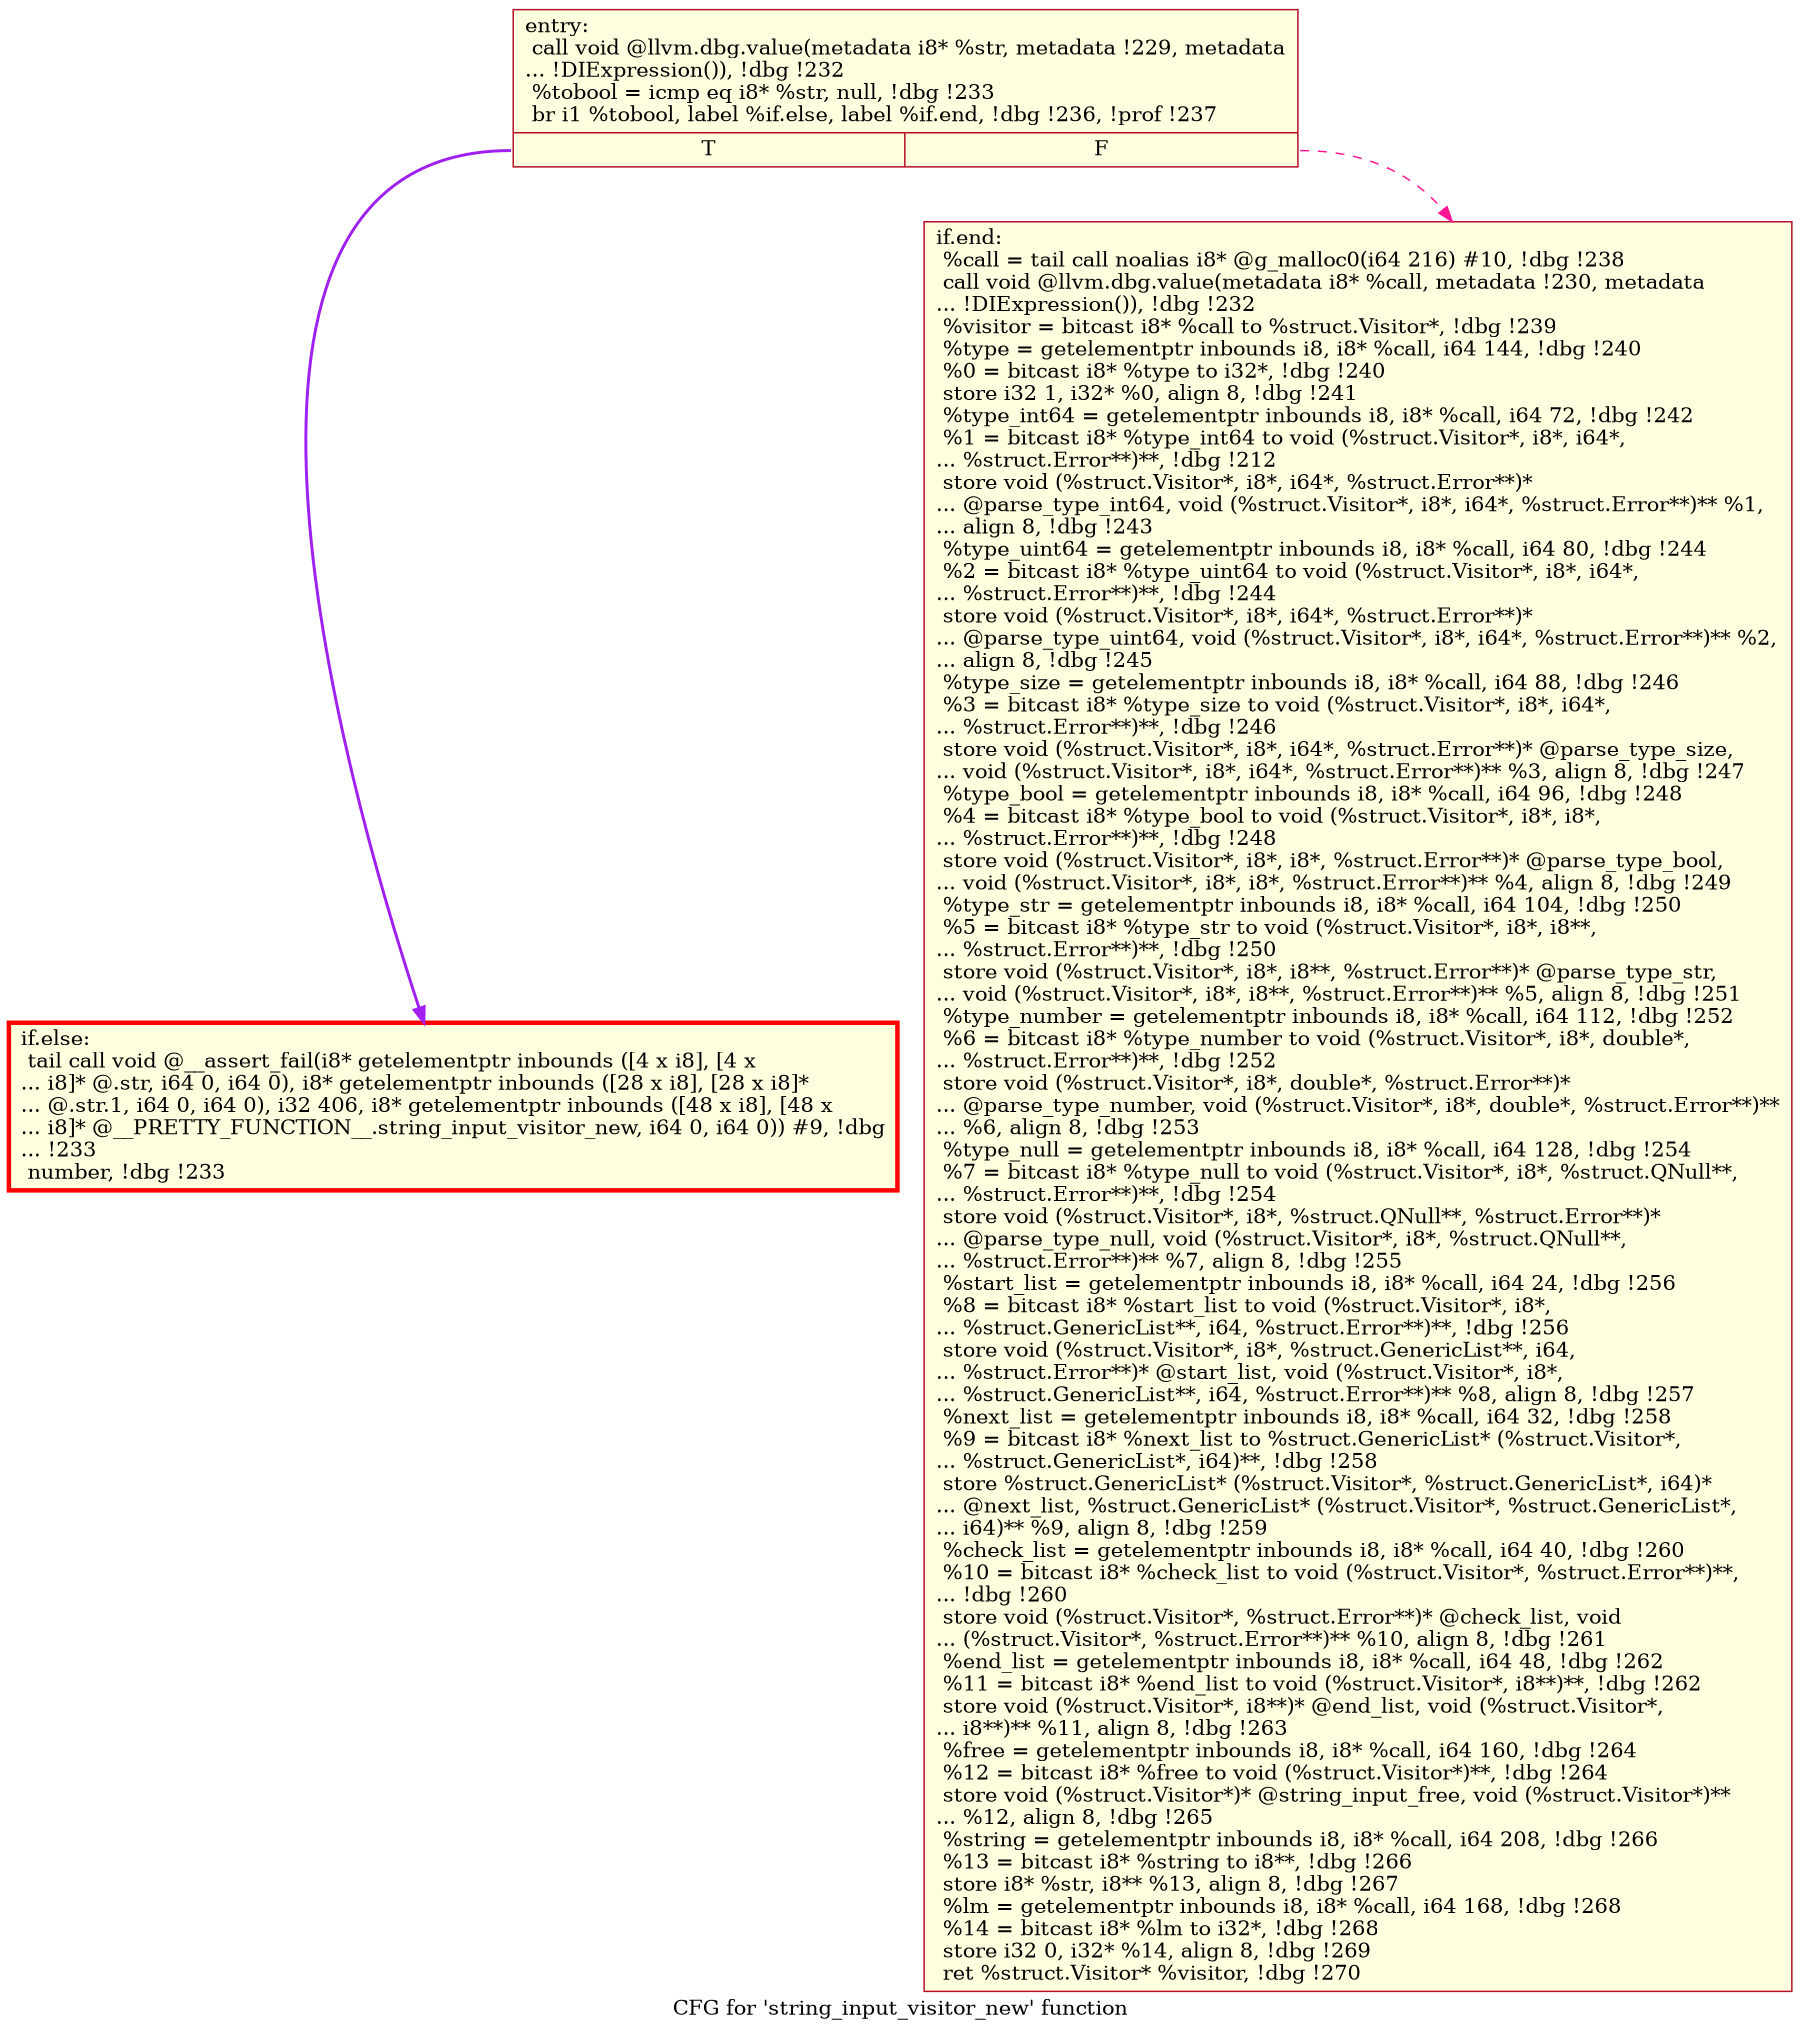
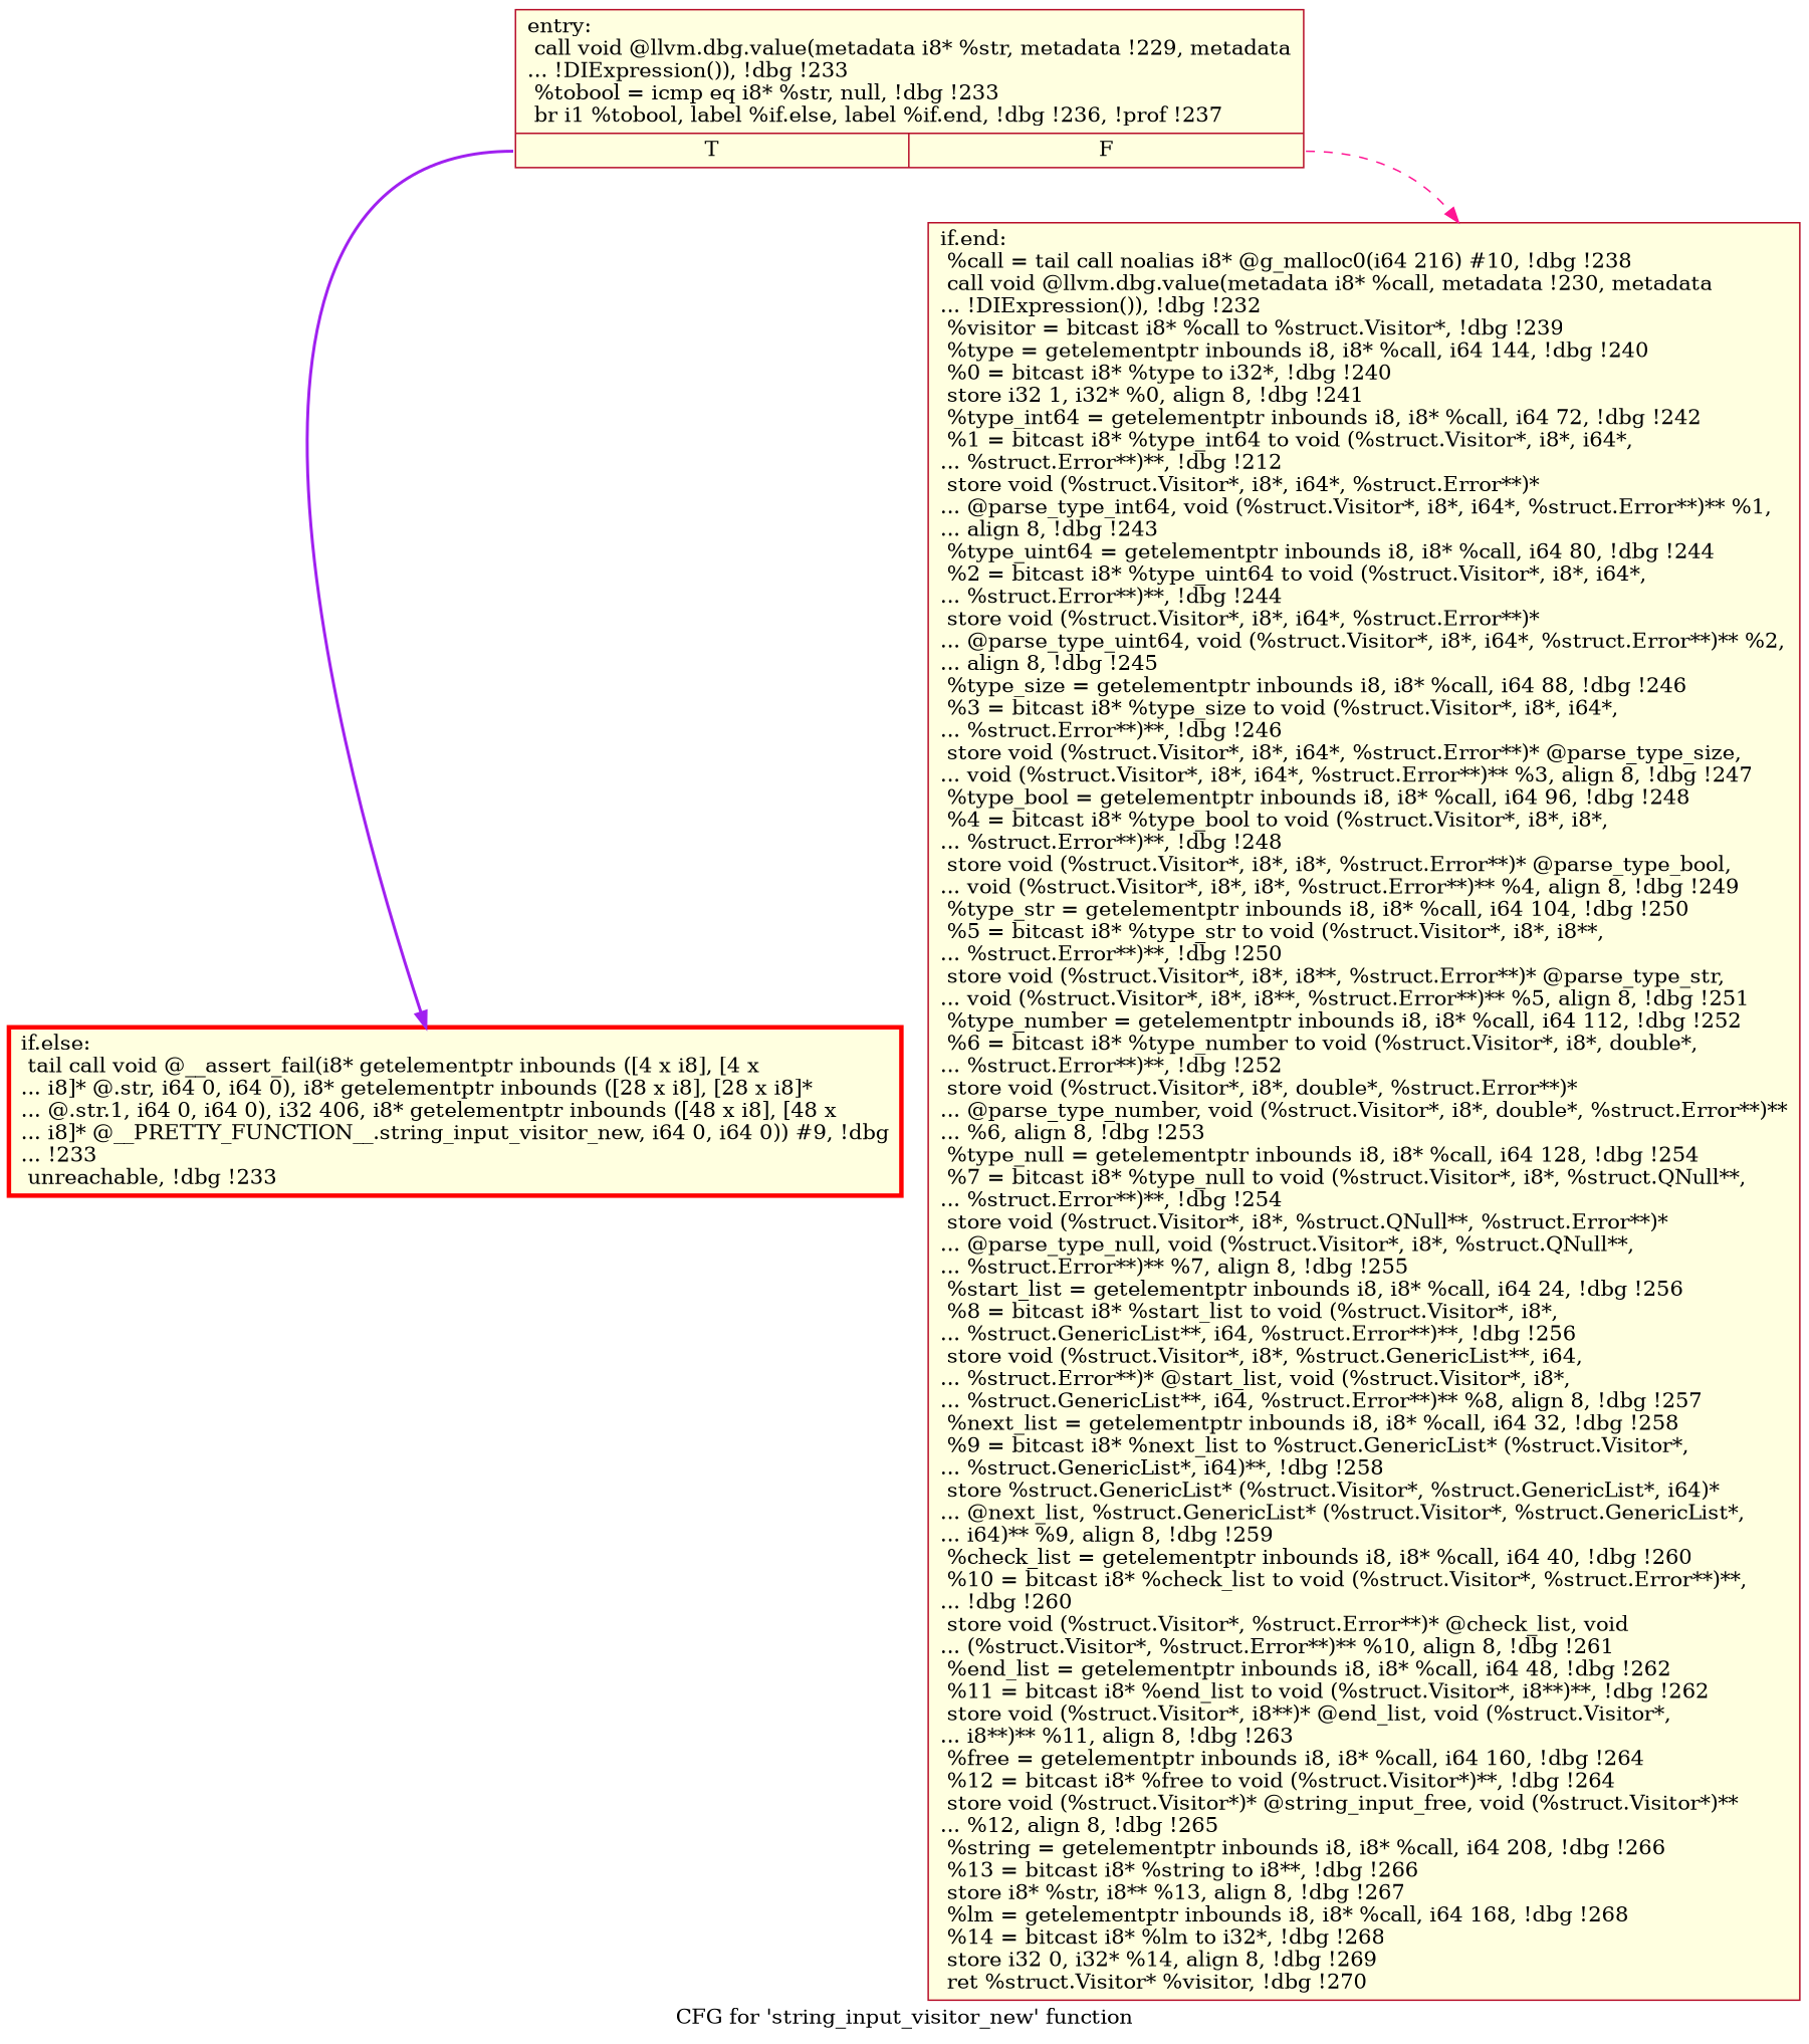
  digraph {
    label="CFG for 'string_input_visitor_new' function"
    node [color="#b70d28ff" fillcolor=lightyellow shape=record style=filled]
-   n1 [label="{entry:\l  call void @llvm.dbg.value(metadata i8* %str, metadata !229, metadata\l... !DIExpression()), !dbg !232\l  %tobool = icmp eq i8* %str, null, !dbg !233\l  br i1 %tobool, label %if.else, label %if.end, !dbg !236, !prof !237\l|{<s0>T|<s1>F}}"]
-   n2 [color=red label="{if.else:                                          \l  tail call void @__assert_fail(i8* getelementptr inbounds ([4 x i8], [4 x\l... i8]* @.str, i64 0, i64 0), i8* getelementptr inbounds ([28 x i8], [28 x i8]*\l... @.str.1, i64 0, i64 0), i32 406, i8* getelementptr inbounds ([48 x i8], [48 x\l... i8]* @__PRETTY_FUNCTION__.string_input_visitor_new, i64 0, i64 0)) #9, !dbg\l... !233\l  number, !dbg !233\l}" penwidth=3.0]
+   n1 [label="{entry:\l  call void @llvm.dbg.value(metadata i8* %str, metadata !229, metadata\l... !DIExpression()), !dbg !233\l  %tobool = icmp eq i8* %str, null, !dbg !233\l  br i1 %tobool, label %if.else, label %if.end, !dbg !236, !prof !237\l|{<s0>T|<s1>F}}"]
+   n2 [color=red label="{if.else:                                          \l  tail call void @__assert_fail(i8* getelementptr inbounds ([4 x i8], [4 x\l... i8]* @.str, i64 0, i64 0), i8* getelementptr inbounds ([28 x i8], [28 x i8]*\l... @.str.1, i64 0, i64 0), i32 406, i8* getelementptr inbounds ([48 x i8], [48 x\l... i8]* @__PRETTY_FUNCTION__.string_input_visitor_new, i64 0, i64 0)) #9, !dbg\l... !233\l  unreachable, !dbg !233\l}" penwidth=3.0]
    n3 [label="{if.end:                                           \l  %call = tail call noalias i8* @g_malloc0(i64 216) #10, !dbg !238\l  call void @llvm.dbg.value(metadata i8* %call, metadata !230, metadata\l... !DIExpression()), !dbg !232\l  %visitor = bitcast i8* %call to %struct.Visitor*, !dbg !239\l  %type = getelementptr inbounds i8, i8* %call, i64 144, !dbg !240\l  %0 = bitcast i8* %type to i32*, !dbg !240\l  store i32 1, i32* %0, align 8, !dbg !241\l  %type_int64 = getelementptr inbounds i8, i8* %call, i64 72, !dbg !242\l  %1 = bitcast i8* %type_int64 to void (%struct.Visitor*, i8*, i64*,\l... %struct.Error**)**, !dbg !212\l  store void (%struct.Visitor*, i8*, i64*, %struct.Error**)*\l... @parse_type_int64, void (%struct.Visitor*, i8*, i64*, %struct.Error**)** %1,\l... align 8, !dbg !243\l  %type_uint64 = getelementptr inbounds i8, i8* %call, i64 80, !dbg !244\l  %2 = bitcast i8* %type_uint64 to void (%struct.Visitor*, i8*, i64*,\l... %struct.Error**)**, !dbg !244\l  store void (%struct.Visitor*, i8*, i64*, %struct.Error**)*\l... @parse_type_uint64, void (%struct.Visitor*, i8*, i64*, %struct.Error**)** %2,\l... align 8, !dbg !245\l  %type_size = getelementptr inbounds i8, i8* %call, i64 88, !dbg !246\l  %3 = bitcast i8* %type_size to void (%struct.Visitor*, i8*, i64*,\l... %struct.Error**)**, !dbg !246\l  store void (%struct.Visitor*, i8*, i64*, %struct.Error**)* @parse_type_size,\l... void (%struct.Visitor*, i8*, i64*, %struct.Error**)** %3, align 8, !dbg !247\l  %type_bool = getelementptr inbounds i8, i8* %call, i64 96, !dbg !248\l  %4 = bitcast i8* %type_bool to void (%struct.Visitor*, i8*, i8*,\l... %struct.Error**)**, !dbg !248\l  store void (%struct.Visitor*, i8*, i8*, %struct.Error**)* @parse_type_bool,\l... void (%struct.Visitor*, i8*, i8*, %struct.Error**)** %4, align 8, !dbg !249\l  %type_str = getelementptr inbounds i8, i8* %call, i64 104, !dbg !250\l  %5 = bitcast i8* %type_str to void (%struct.Visitor*, i8*, i8**,\l... %struct.Error**)**, !dbg !250\l  store void (%struct.Visitor*, i8*, i8**, %struct.Error**)* @parse_type_str,\l... void (%struct.Visitor*, i8*, i8**, %struct.Error**)** %5, align 8, !dbg !251\l  %type_number = getelementptr inbounds i8, i8* %call, i64 112, !dbg !252\l  %6 = bitcast i8* %type_number to void (%struct.Visitor*, i8*, double*,\l... %struct.Error**)**, !dbg !252\l  store void (%struct.Visitor*, i8*, double*, %struct.Error**)*\l... @parse_type_number, void (%struct.Visitor*, i8*, double*, %struct.Error**)**\l... %6, align 8, !dbg !253\l  %type_null = getelementptr inbounds i8, i8* %call, i64 128, !dbg !254\l  %7 = bitcast i8* %type_null to void (%struct.Visitor*, i8*, %struct.QNull**,\l... %struct.Error**)**, !dbg !254\l  store void (%struct.Visitor*, i8*, %struct.QNull**, %struct.Error**)*\l... @parse_type_null, void (%struct.Visitor*, i8*, %struct.QNull**,\l... %struct.Error**)** %7, align 8, !dbg !255\l  %start_list = getelementptr inbounds i8, i8* %call, i64 24, !dbg !256\l  %8 = bitcast i8* %start_list to void (%struct.Visitor*, i8*,\l... %struct.GenericList**, i64, %struct.Error**)**, !dbg !256\l  store void (%struct.Visitor*, i8*, %struct.GenericList**, i64,\l... %struct.Error**)* @start_list, void (%struct.Visitor*, i8*,\l... %struct.GenericList**, i64, %struct.Error**)** %8, align 8, !dbg !257\l  %next_list = getelementptr inbounds i8, i8* %call, i64 32, !dbg !258\l  %9 = bitcast i8* %next_list to %struct.GenericList* (%struct.Visitor*,\l... %struct.GenericList*, i64)**, !dbg !258\l  store %struct.GenericList* (%struct.Visitor*, %struct.GenericList*, i64)*\l... @next_list, %struct.GenericList* (%struct.Visitor*, %struct.GenericList*,\l... i64)** %9, align 8, !dbg !259\l  %check_list = getelementptr inbounds i8, i8* %call, i64 40, !dbg !260\l  %10 = bitcast i8* %check_list to void (%struct.Visitor*, %struct.Error**)**,\l... !dbg !260\l  store void (%struct.Visitor*, %struct.Error**)* @check_list, void\l... (%struct.Visitor*, %struct.Error**)** %10, align 8, !dbg !261\l  %end_list = getelementptr inbounds i8, i8* %call, i64 48, !dbg !262\l  %11 = bitcast i8* %end_list to void (%struct.Visitor*, i8**)**, !dbg !262\l  store void (%struct.Visitor*, i8**)* @end_list, void (%struct.Visitor*,\l... i8**)** %11, align 8, !dbg !263\l  %free = getelementptr inbounds i8, i8* %call, i64 160, !dbg !264\l  %12 = bitcast i8* %free to void (%struct.Visitor*)**, !dbg !264\l  store void (%struct.Visitor*)* @string_input_free, void (%struct.Visitor*)**\l... %12, align 8, !dbg !265\l  %string = getelementptr inbounds i8, i8* %call, i64 208, !dbg !266\l  %13 = bitcast i8* %string to i8**, !dbg !266\l  store i8* %str, i8** %13, align 8, !dbg !267\l  %lm = getelementptr inbounds i8, i8* %call, i64 168, !dbg !268\l  %14 = bitcast i8* %lm to i32*, !dbg !268\l  store i32 0, i32* %14, align 8, !dbg !269\l  ret %struct.Visitor* %visitor, !dbg !270\l}"]
    n1 -> n2 [color=purple style=bold tailport=s0]
    n1 -> n3 [color=deeppink style=dashed tailport=s1]
  }
